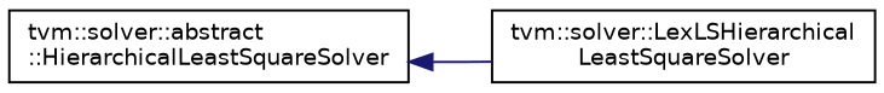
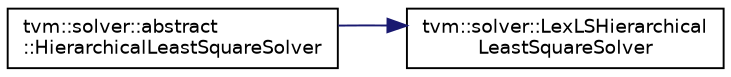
  digraph {
    rankdir=LR
    node [color=black fillcolor=white fontname=Helvetica fontsize=10 shape=record style=filled]
    n1 [height=0.2 label="tvm::solver::abstract\l::HierarchicalLeastSquareSolver" width=0.4]
    n2 [height=0.2 label="tvm::solver::LexLSHierarchical\lLeastSquareSolver" width=0.4]
-   n1 -> n2 [color=midnightblue dir=back fontname=Helvetica fontsize=10 labelfontname=Helvetica labelfontsize=10 style=solid]
+   n2 -> n1 [color=midnightblue dir=back fontname=Helvetica fontsize=10 labelfontname=Helvetica labelfontsize=10 style=solid]
  }
